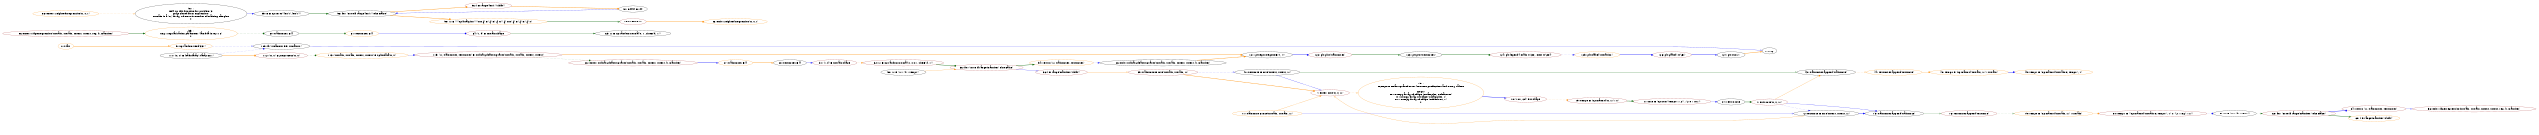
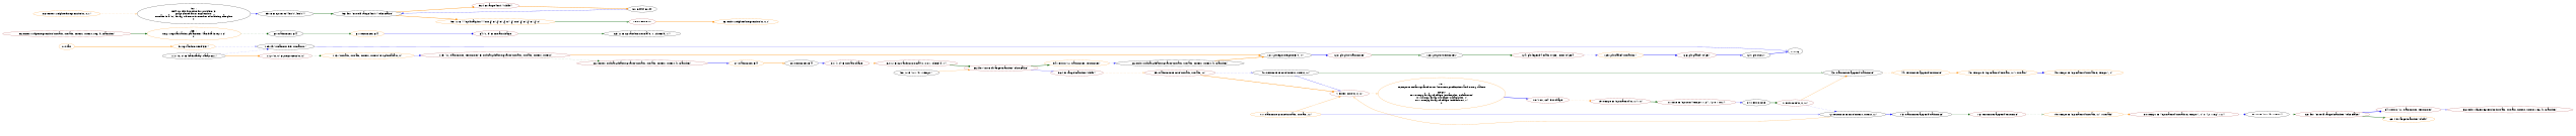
  strict digraph {
    rankdir=LR
    node [color=brown]
    edge [arrowhead=dot color=blue style=bold]
    n1 [color=darkorange label="0: start"]
    n2 [color=darkorange label="5: np.random.seed(337)"]
    n3 [color=black label="109: if: (__name__ == '__main__')"]
    n4 [color=black label="0: stop"]
    n5 [color=black label="111: (X, Y) = load_data2('data2.csv')"]
    n6 [label="112: (X, Y) = preprocess(X, Y)"]
    n7 [color=darkorange label="113: (X_train, Y_train, X_test, Y_test) = split_data(X, Y)"]
    n8 [label="7: enter: mse(X, Y, W)"]
    n9 [color=darkorange label="15: '\n\tCompute mean squared error between predictions and true y values\n\n\tArgs:\n\tX - numpy array of shape (n_samples, n_features)\n\tY - numpy array of shape (n_samples, 1)\n\tW - numpy array of shape (n_features, 1)\n\t'"]
    n10 [label="18: (row, col) = X.shape"]
    n11 [label="19: temp0 = (np.matmul(X, W) - Y)"]
    n12 [label="21: mse = (np.sum((temp0 ** 2)) / (2.0 * row))"]
    n13 [label="39: train_mse = mse(X_train, Y_train, W)"]
    n14 [color=black label="40: test_mse = mse(X_test, Y_test, W)"]
    n15 [color=black label="43: train_mses.append(train_mse)"]
    n16 [color=darkorange label="44: test_mses.append(test_mse)"]
    n17 [color=darkorange label="48: temp0 = (np.matmul(X_train, W) - Y_train)"]
    n18 [color=darkorange label="49: temp1 = (np.matmul(X_train.T, temp0) / r)"]
    n19 [color=darkorange label="71: train_mse = mse(X_train, Y_train, W)"]
    n20 [color=black label="72: test_mse = mse(X_test, Y_test, W)"]
    n21 [color=black label="75: train_mses.append(train_mse)"]
    n22 [label="76: test_mses.append(test_mse)"]
    n23 [color=darkorange label="79: temp0 = (np.matmul(X_train, W) - Y_train)"]
    n24 [label="80: temp1 = ((np.matmul(X_train.T, temp0) / r) + ((2 * reg) * W))"]
    n25 [label="7: exit: mse(X, Y, W)"]
    n26 [color=black label="24: return mse"]
    n27 [label="26: enter: ordinary_least_squares(X_train, Y_train, X_test, Y_test, lr, max_iter)"]
    n28 [color=darkorange label="27: train_mses = []"]
    n29 [color=black label="28: test_mses = []"]
    n30 [label="31: (r, d) = X_train.shape"]
    n31 [label="32: W = np.random.normal(0, 0.01, size=(d, 1))"]
    n32 [label="115: (W, train_mses, test_mses) = ordinary_least_squares(X_train, Y_train, X_test, Y_test)"]
    n33 [color=black label="121: plt.figure(figsize=(4, 4))"]
    n34 [label="122: plt.plot(train_mses)"]
    n35 [color=black label="123: plt.plot(test_mses)"]
    n36 [label="124: plt.legend(['Train MSE', 'Test MSE'])"]
    n37 [color=black label="26: exit: ordinary_least_squares(X_train, Y_train, X_test, Y_test, lr, max_iter)"]
    n38 [color=darkorange label="54: return (W, train_mses, test_mses)"]
    n39 [label="36: for: (True if range(max_iter) else False)"]
    n40 [label="36: i = range(max_iter).shift()"]
    n41 [color=black label="50: W = (W - (lr * temp1))"]
    n42 [label="56: enter: ridge_regression(X_train, Y_train, X_test, Y_test, reg, lr, max_iter)"]
    n43 [color=darkorange label="59: '\n\treg - regularization parameter (lambda in Q2.1 c)\n\t'"]
    n44 [color=black label="60: train_mses = []"]
    n45 [color=darkorange label="61: test_mses = []"]
    n46 [label="64: (r, d) = X_train.shape"]
    n47 [label="56: exit: ridge_regression(X_train, Y_train, X_test, Y_test, reg, lr, max_iter)"]
    n48 [label="84: return (W, train_mses, test_mses)"]
    n49 [color=black label="65: W = np.random.normal(0, 1, size=(d, 1))"]
    n50 [label="68: for: (True if range(max_iter) else False)"]
    n51 [color=darkorange label="68: i = range(max_iter).shift()"]
    n52 [color=black label="81: W = (W - (lr * row1))"]
    n53 [color=darkorange label="86: enter: weighted_regression(X, Y, r)"]
    n54 [color=black label="91: '\n\tFill up this function for problem 3.\n\tUse closed form expression.\n\tr_train is a (n,) array, where n is number of training samples\n\t'"]
    n55 [color=black label="95: R = np.zeros((len(r), len(r)))"]
    n56 [color=black label="96: for: (True if range(len(r)) else False)"]
    n57 [label="96: i = range(len(r)).shift()"]
    n58 [color=darkorange label="98: W = ((((np.linalg.inv((((X.T @ R) @ R) @ X)) @ X.T) @ R) @ R) @ Y)"]
    n59 [color=darkorange label="86: exit: weighted_regression(X, Y, r)"]
    n60 [label="100: return W"]
    n61 [color=black label="97: R[i][i] = r[i]"]
    n62 [color=darkorange label="125: plt.xlabel('Iteration')"]
    n63 [label="126: plt.ylabel('MSE')"]
    n64 [color=black label="127: plt.show()"]
    n1 -> n2 [arrowhead=onormal color=darkorange]
    n2 -> n3 [arrowhead=onormal style=dotted]
    n3 -> n4 [arrowhead=onormal style=solid]
    n5 -> n3 [style=dotted]
    n5 -> n6 [color=darkorange]
    n6 -> n7 [color=darkgreen style=dotted]
    n7 -> n32 [style=solid]
    n8 -> n9 [arrowhead=onormal color=darkorange style=dotted]
    n9 -> n10 [arrowhead=onormal]
    n10 -> n11 [color=darkorange style=dotted]
    n11 -> n12 [arrowhead=normal color=darkgreen]
    n12 -> n26 [arrowhead=normal style=solid]
    n13 -> n8 [color=darkorange]
    n13 -> n14 [arrowhead=onormal style=dotted weight=100]
    n14 -> n8 [arrowhead=onormal style=solid]
    n14 -> n15 [arrowhead=onormal color=darkgreen style=solid weight=100]
    n15 -> n16 [arrowhead=onormal color=darkorange style=dotted]
    n16 -> n17 [color=darkorange style=solid]
    n17 -> n18
    n19 -> n8 [arrowhead=normal color=darkorange style=solid]
    n19 -> n20 [arrowhead=onormal style=solid weight=100]
    n20 -> n8 [arrowhead=onormal color=darkorange style=solid]
    n20 -> n21 [arrowhead=normal weight=100]
-   n21 -> n22 [arrowhead=onormal color=darkgreen style=solid]
+   n21 -> n22 [color=darkgreen style=solid]
    n22 -> n23 [arrowhead=onormal color=darkgreen style=dotted]
    n23 -> n24 [color=darkorange style=solid]
    n24 -> n52 [style=dotted]
    n25 -> n15 [color=darkorange style=solid]
    n25 -> n20 [arrowhead=normal style=dotted]
-   n25 -> n21 [style=solid]
    n26 -> n25 [color=darkgreen]
    n27 -> n28 [arrowhead=onormal]
    n28 -> n29 [arrowhead=onormal color=darkorange]
    n29 -> n30 [arrowhead=normal style=solid]
    n30 -> n31 [arrowhead=normal color=darkorange style=dotted]
    n31 -> n39 [color=darkgreen]
    n32 -> n27 [color=darkgreen style=dotted]
    n32 -> n33 [color=darkorange weight=100]
    n33 -> n34
    n34 -> n35 [arrowhead=onormal color=darkgreen]
    n35 -> n36 [color=darkgreen]
    n36 -> n62 [arrowhead=normal style=dotted]
    n37 -> n33 [arrowhead=normal color=darkorange]
    n38 -> n37 [arrowhead=normal style=dotted]
    n39 -> n38 [arrowhead=normal color=darkgreen]
    n39 -> n40 [arrowhead=onormal style=solid]
-   n40 -> n13 [arrowhead=onormal color=darkorange style=solid]
+   n40 -> n13 [arrowhead=onormal color=darkorange style=dotted]
    n41 -> n39 [arrowhead=normal color=darkorange style=solid]
    n42 -> n43 [arrowhead=normal color=darkgreen]
    n43 -> n44 [color=darkgreen style=dotted]
    n44 -> n45 [color=darkgreen style=solid]
    n45 -> n46 [style=solid]
    n46 -> n49 [arrowhead=normal color=darkgreen style=solid]
    n48 -> n47 [arrowhead=onormal style=solid]
    n50 -> n48
    n50 -> n51 [arrowhead=onormal color=darkgreen]
    n52 -> n50 [arrowhead=normal color=darkgreen style=dotted]
    n53 -> n54 [arrowhead=onormal color=darkorange style=dotted]
    n54 -> n55 [arrowhead=normal style=solid]
    n55 -> n56 [arrowhead=normal color=darkgreen]
    n56 -> n57 [color=darkorange]
    n56 -> n58 [color=darkorange]
    n57 -> n61 [color=darkorange]
    n58 -> n60 [arrowhead=onormal color=darkgreen]
    n60 -> n59 [color=darkorange]
    n61 -> n56 [arrowhead=normal style=solid]
    n62 -> n63
    n63 -> n64 [arrowhead=onormal]
-   n64 -> n4 [arrowhead=onormal color=darkorange]
+   n64 -> n4 [arrowhead=onormal]
  }
